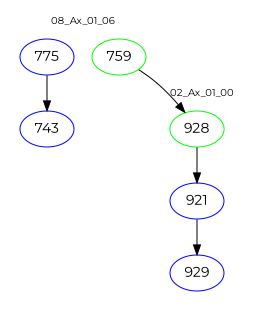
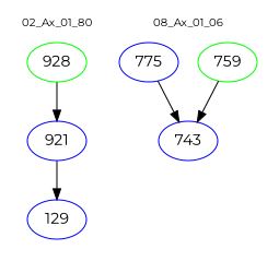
  digraph {
    fontname=Montserrat
    node [color=blue fontname=Montserrat]
    edge [color=black fontname=Montserrat]
    n1 [color=green label=928]
    n2 [label=921]
-   n3 [label=929]
+   n3 [label=129]
    n4 [color=green label=759]
    n5 [label=743]
    n6 [label=775]
    subgraph cluster_1 {
      color=white
      fontsize=10
-     label="02_Ax_01_00"
+     label="02_Ax_01_80"
      n1
      n2
      n3
    }
    subgraph cluster_2 {
      color=white
      fontsize=10
      label="08_Ax_01_06"
      n4
      n5
      n6
    }
    n1 -> n2
    n2 -> n3
-   n4 -> n1
+   n4 -> n5
    n6 -> n5
  }
